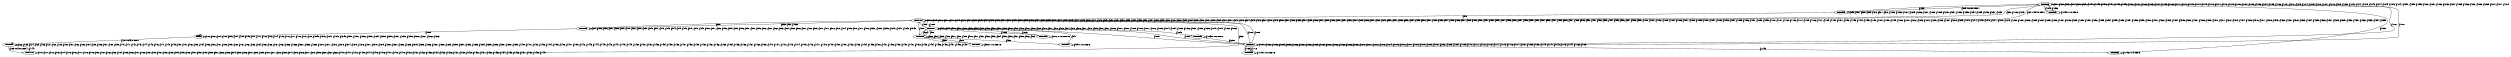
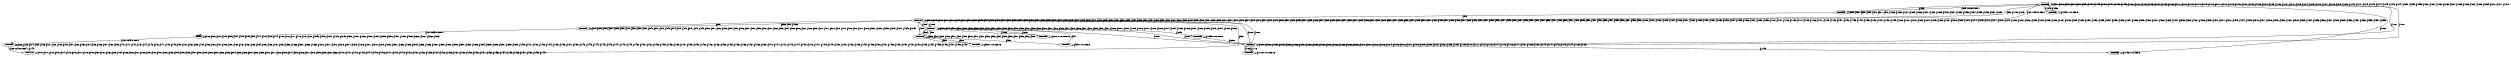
  digraph {
    node [fontsize=20 penwidth=3 shape=oval style=rounded]
    edge [arrowsize=1 color=black fontsize=20 penwidth=3 style=bold]
    00000003
    "000009db"
    00000004
    00000002
    "000009d7"
    00000055
    00000000
    00000001
    "000009da"
    "000009d6"
    ffffffaa
    "000009d8"
    "000009d4"
    "000009d9"
    "000009d5"
    "000000aa"
    00001000
    00000003 -> 00000003 [label="@601, @602, @603, @604, @628, @629, @1154, @1155, @1156, @1157, @1158, @1159, @1160, @1161, @1162, @1163, @1164, @1165, @1166, @1171, @1172, @1173, @1174, @1175, @1176, @1177, @1178, @1179, @1180, @1181, @1182, @1183, @1184, @1185, @1186, @1187, @1212, @1213, @1214, @1215, @1216, @1217, @1218, @1219, @1220, @1240, @1241, @1242, @1243, @1244, @1245, @1246, @1247, @1257, @1258, @1259, @1260, @1261, @1262, @1263, @1264, @1265, @1266, @1267, @1268, @1269, @1270, @1271, @1272"]
    00000003 -> "000009db" [label="@605 + 616*n, n=0..1"]
    00000003 -> 00000004 [label="@630, @1188, @1273"]
    00000003 -> 00000002 [label="@1167"]
    00000003 -> "000009d7" [label="@1248"]
    "000009db" -> 00000003 [label="@1239"]
    "000009db" -> "000009db" [label="@606, @607, @608, @609, @610, @611, @612, @1222, @1223, @1224, @1225, @1226, @1227, @1228, @1229, @1230, @1231, @1232, @1233, @1234, @1235, @1236, @1237, @1238"]
    "000009db" -> 00000004 [label="@613"]
    00000004 -> 00000003 [label="@627 + 584*n, n=0..1"]
    00000004 -> 00000004 [label="@614, @615, @616, @617, @618, @619, @620, @621, @622, @623, @624, @625, @626, @631, @632, @633, @634, @635, @636, @637, @638, @639, @640, @641, @642, @643, @644, @645, @646, @647, @648, @649, @650, @651, @652, @653, @654, @655, @656, @657, @658, @659, @660, @661, @662, @663, @664, @665, @666, @667, @668, @669, @670, @671, @672, @673, @674, @675, @676, @677, @678, @679, @680, @681, @682, @683, @684, @685, @686, @687, @688, @689, @690, @691, @692, @824, @825, @826, @827, @828, @829, @830, @831, @832, @833, @834, @835, @880, @881, @882, @883, @884, @885, @886, @887, @888, @889, @890, @891, @892, @893, @894, @895, @896, @897, @898, @899, @900, @901, @983, @984, @985, @986, @987, @988, @989, @990, @991, @992, @993, @994, @995, @996, @997, @998, @999, @1000, @1001, @1002, @1003, @1004, @1086, @1087, @1088, @1089, @1090, @1091, @1092, @1093, @1094, @1095, @1096, @1097, @1098, @1099, @1100, @1101, @1102, @1103, @1104, @1105, @1106, @1107, @1189, @1190, @1191, @1192, @1193, @1194, @1195, @1196, @1197, @1198, @1199, @1200, @1201, @1202, @1203, @1204, @1205, @1206, @1207, @1208, @1209, @1210, @1274, @1275, @1276, @1277, @1278, @1279, @1280, @1281, @1282, @1283, @1284, @1285, @1286, @1287, @1288, @1289, @1290, @1291, @1292, @1293, @1294, @1295, @1296, @1297, @1298, @1299, @1300, @1301, @1302, @1303, @1304, @1305, @1306, @1307, @1308, @1309, @1310, @1311, @1312, @1313, @1314, @1315, @1316, @1317, @1318, @1319, @1320, @1321, @1322, @1323, @1324, @1325, @1326, @1327, @1328, @1329, @1330, @1331, @1332, @1333, @1334, @1335"]
    00000004 -> 00000002 [label="@1108"]
    00000004 -> 00000055 [label="@693, @836, @1336"]
    00000004 -> 00000000 [label="@902"]
    00000004 -> 00000001 [label="@1005"]
    00000002 -> 00000003 [label="@1170"]
    00000002 -> 00000004 [label="@1085"]
    00000002 -> 00000002 [label="@1051, @1052, @1053, @1054, @1055, @1056, @1057, @1058, @1059, @1060, @1061, @1062, @1063, @1068, @1069, @1070, @1071, @1072, @1073, @1074, @1075, @1076, @1077, @1078, @1079, @1080, @1081, @1082, @1083, @1084, @1109, @1110, @1111, @1112, @1113, @1114, @1115, @1116, @1117, @1137, @1138, @1139, @1140, @1141, @1142, @1143, @1144, @1168, @1169"]
    00000002 -> 00000001 [label="@1064"]
    00000002 -> "000009da" [label="@1118"]
    00000002 -> "000009d6" [label="@1145"]
    "000009d7" -> 00000003 [label="@1256"]
    "000009d7" -> "000009d7" [label="@1249 + 1*n, n=0..6"]
    00000055 -> 00000004 [label="@879"]
    00000055 -> 00000055 [label="@694, @695, @696, @697, @698, @699, @700, @837, @838, @839, @840, @841, @842, @843, @844, @845, @846, @847, @848, @849, @850, @851, @852, @853, @854, @855, @856, @857, @858, @859, @860, @861, @862, @863, @864, @865, @866, @867, @868, @869, @870, @871, @872, @873, @874, @875, @876, @877, @878, @1337, @1338, @1339, @1340, @1341, @1342, @1343"]
-   00000055 -> ffffffaa [label="@1005"]
+   00000055 -> ffffffaa [label="@701 + 643*n, n=0..1"]
    00000000 -> 00000000 [label="@903, @904, @905, @906, @907, @908, @909, @910, @911, @931, @932, @933, @934, @935, @936, @937, @938, @962, @963"]
    00000000 -> 00000001 [label="@964"]
    00000000 -> "000009d8" [label="@912"]
    00000000 -> "000009d4" [label="@939"]
    00000001 -> 00000004 [label="@982"]
    00000001 -> 00000002 [label="@1005"]
    00000001 -> 00000000 [label="@961"]
    00000001 -> 00000001 [label="@948, @949, @950, @951, @952, @953, @954, @955, @956, @957, @958, @959, @960, @965, @966, @967, @968, @969, @970, @971, @972, @973, @974, @975, @976, @977, @978, @979, @980, @981, @1006, @1007, @1008, @1009, @1010, @1011, @1012, @1013, @1014, @1034, @1035, @1036, @1037, @1038, @1039, @1040, @1041, @1065, @1066"]
    00000001 -> "000009d9" [label="@1015"]
    00000001 -> "000009d5" [label="@1042"]
    "000009da" -> 00000002 [label="@1136"]
    "000009da" -> "000009da" [label="@1119 + 1*n, n=0..16"]
    "000009d6" -> 00000003 [label="@1153"]
    "000009d6" -> "000009d6" [label="@1146 + 1*n, n=0..6"]
    ffffffaa -> ffffffaa [label="@702, @703, @704, @705, @706, @707, @708, @709, @710, @711, @712, @713, @714, @715, @716, @717, @718, @719, @720, @1345, @1346, @1347, @1348, @1349, @1350, @1351, @1352, @1353, @1354, @1355, @1356, @1357, @1358, @1359, @1360, @1361, @1362, @1363"]
    ffffffaa -> "000000aa" [label="@721 + 643*n, n=0..1"]
    "000009d8" -> 00000000 [label="@930"]
    "000009d8" -> "000009d8" [label="@913 + 1*n, n=0..16"]
    "000009d4" -> 00000001 [label="@947"]
    "000009d4" -> "000009d4" [label="@940 + 1*n, n=0..6"]
    "000009d9" -> 00000001 [label="@1033"]
    "000009d9" -> "000009d9" [label="@1016 + 1*n, n=0..16"]
    "000009d5" -> 00000002 [label="@1050"]
    "000009d5" -> "000009d5" [label="@1043 + 1*n, n=0..6"]
    "000000aa" -> "000000aa" [label="@722, @723, @724, @725, @726, @727, @728, @729, @730, @731, @732, @733, @734, @735, @736, @737, @738, @739, @740, @741, @742, @743, @744, @745, @746, @747, @748, @749, @750, @751, @752, @753, @754, @755, @756, @757, @758, @759, @760, @761, @762, @763, @764, @765, @766, @767, @768, @1365, @1366, @1367, @1368, @1369, @1370, @1371, @1372, @1373, @1374, @1375, @1376, @1377, @1378, @1379, @1380, @1381, @1382, @1383, @1384, @1385, @1386, @1387, @1388, @1389, @1390, @1391, @1392, @1393, @1394, @1395, @1396, @1397, @1398, @1399, @1400, @1401, @1402, @1403, @1404, @1405, @1406, @1407, @1408, @1442, @1443, @1444, @1445, @1446, @1447, @1448, @1449, @1450, @1451, @1452, @1453, @1454, @1455, @1456, @1457, @1458, @1459, @1460, @1461, @1462, @1463, @1464, @1465, @1466, @1467, @1468, @1469, @1470, @1471, @1472, @1473, @1474, @1475, @1476, @1477, @1478, @1479, @1480, @1481, @1482, @1483, @1484, @1485, @1486, @1487, @1488, @1489, @1490, @1491, @1492, @1493, @1494, @1495, @1496, @1497, @1498, @1499"]
    "000000aa" -> 00001000 [label="@769 + 640*n, n=0..1"]
    00001000 -> 00000004 [label="@823"]
    00001000 -> "000000aa" [label="@1441"]
    00001000 -> 00001000 [label="@770, @771, @772, @773, @774, @775, @776, @777, @778, @779, @780, @781, @782, @783, @784, @785, @786, @787, @788, @789, @790, @791, @792, @793, @794, @795, @796, @797, @798, @799, @800, @801, @802, @803, @804, @805, @806, @807, @808, @809, @810, @811, @812, @813, @814, @815, @816, @817, @818, @819, @820, @821, @822, @1410, @1411, @1412, @1413, @1414, @1415, @1416, @1417, @1418, @1419, @1420, @1421, @1422, @1423, @1424, @1425, @1426, @1427, @1428, @1429, @1430, @1431, @1432, @1433, @1434, @1435, @1436, @1437, @1438, @1439, @1440"]
  }
